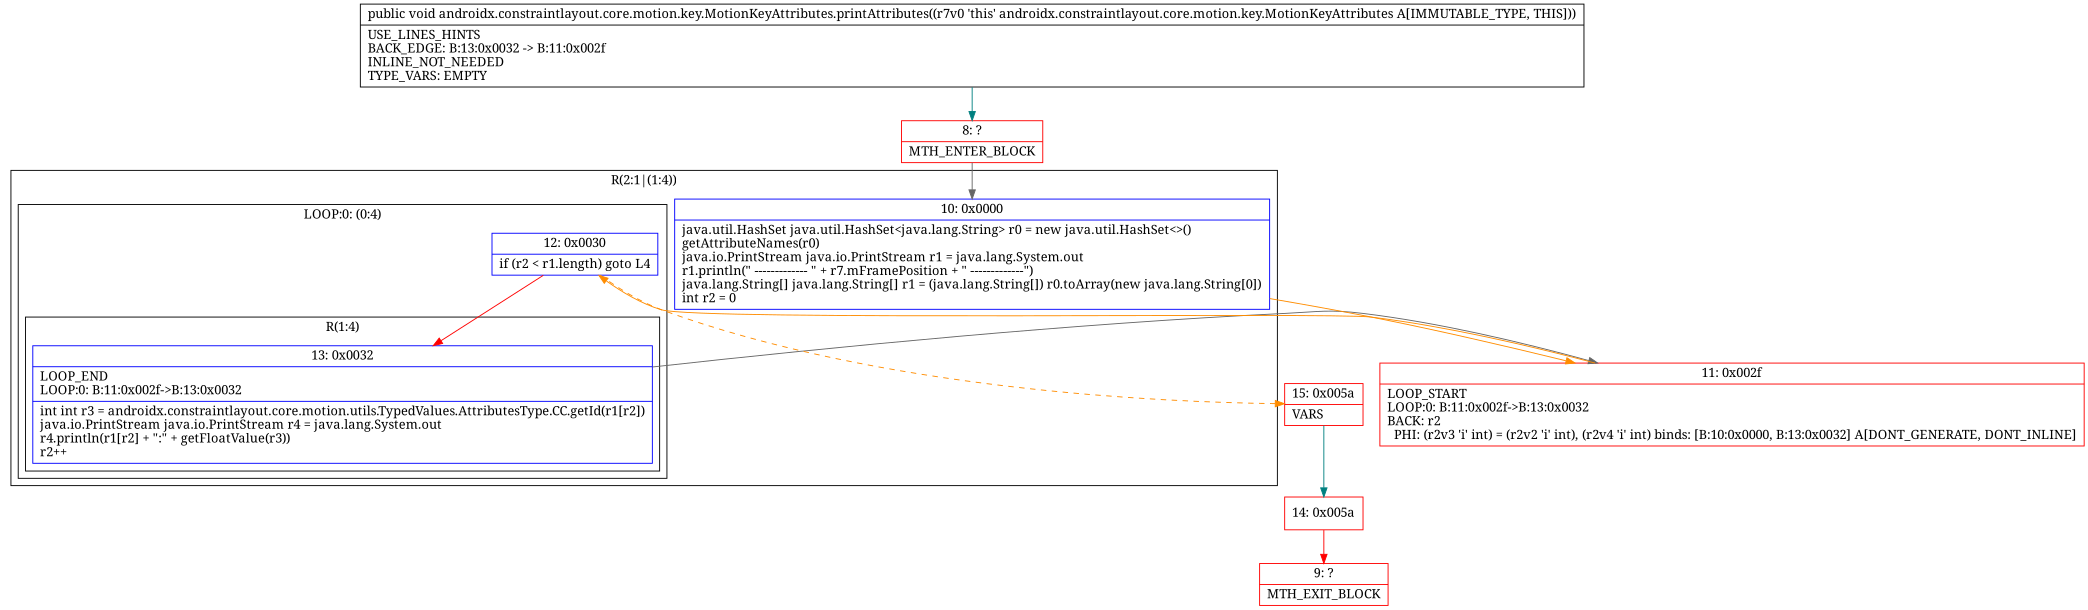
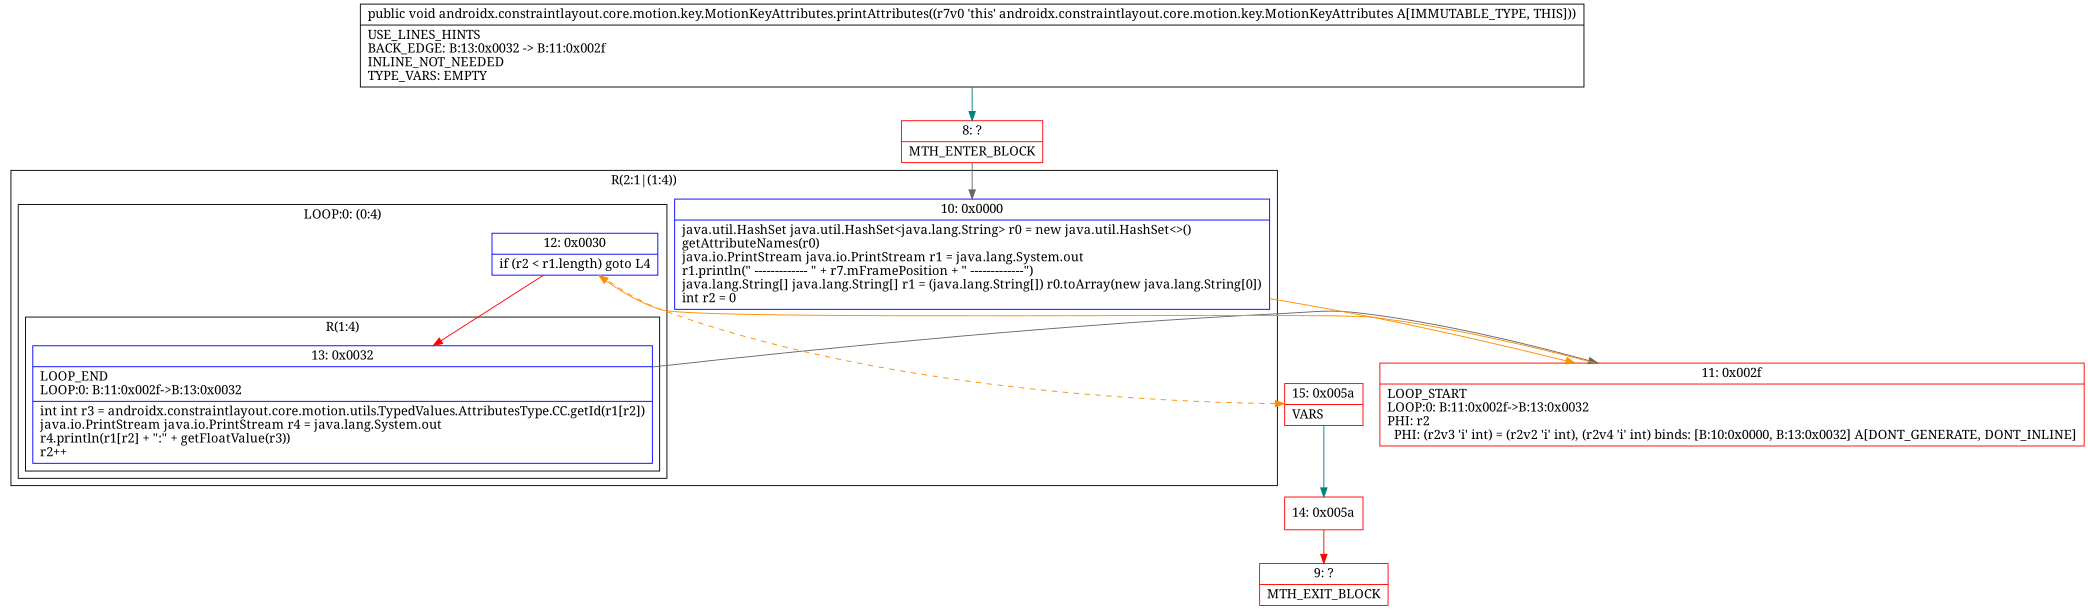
  digraph {
    fontname="Noto Serif"
    node [color=red fontname="Noto Serif" shape=record]
    edge [color=darkorange fontname="Noto Serif"]
    n1 [color=blue label="{13\:\ 0x0032|LOOP_END\lLOOP:0: B:11:0x002f\-\>B:13:0x0032\l|int int r3 = androidx.constraintlayout.core.motion.utils.TypedValues.AttributesType.CC.getId(r1[r2])\ljava.io.PrintStream java.io.PrintStream r4 = java.lang.System.out\lr4.println(r1[r2] + \":\" + getFloatValue(r3))\lr2++\l}"]
    n2 [color=blue label="{12\:\ 0x0030|if (r2 \< r1.length) goto L4\l}"]
    n3 [color=blue label="{10\:\ 0x0000|java.util.HashSet java.util.HashSet\<java.lang.String\> r0 = new java.util.HashSet\<\>()\lgetAttributeNames(r0)\ljava.io.PrintStream java.io.PrintStream r1 = java.lang.System.out\lr1.println(\" \-\-\-\-\-\-\-\-\-\-\-\-\- \" + r7.mFramePosition + \" \-\-\-\-\-\-\-\-\-\-\-\-\-\")\ljava.lang.String[] java.lang.String[] r1 = (java.lang.String[]) r0.toArray(new java.lang.String[0])\lint r2 = 0\l}"]
-   n4 [label="{11\:\ 0x002f|LOOP_START\lLOOP:0: B:11:0x002f\-\>B:13:0x0032\lBACK: r2 \l  PHI: (r2v3 'i' int) = (r2v2 'i' int), (r2v4 'i' int) binds: [B:10:0x0000, B:13:0x0032] A[DONT_GENERATE, DONT_INLINE]\l}"]
+   n4 [label="{11\:\ 0x002f|LOOP_START\lLOOP:0: B:11:0x002f\-\>B:13:0x0032\lPHI: r2 \l  PHI: (r2v3 'i' int) = (r2v2 'i' int), (r2v4 'i' int) binds: [B:10:0x0000, B:13:0x0032] A[DONT_GENERATE, DONT_INLINE]\l}"]
    n5 [label="{15\:\ 0x005a|VARS\l}"]
    n6 [label="{14\:\ 0x005a}"]
    n7 [label="{8\:\ ?|MTH_ENTER_BLOCK\l}"]
    n8 [label="{9\:\ ?|MTH_EXIT_BLOCK\l}"]
    n9 [label="{public void androidx.constraintlayout.core.motion.key.MotionKeyAttributes.printAttributes((r7v0 'this' androidx.constraintlayout.core.motion.key.MotionKeyAttributes A[IMMUTABLE_TYPE, THIS]))  | USE_LINES_HINTS\lBACK_EDGE: B:13:0x0032 \-\> B:11:0x002f\lINLINE_NOT_NEEDED\lTYPE_VARS: EMPTY\l}" color=""]
    subgraph cluster_1 {
      label="R(2:1|(1:4))"
      n3
      subgraph cluster_2 {
        label="LOOP:0: (0:4)"
        n2
        subgraph cluster_3 {
          label="R(1:4)"
          n1
        }
      }
    }
    n1 -> n4 [color=gray40]
    n2 -> n1 [color=red]
    n2 -> n5 [style=dashed]
    n3 -> n4
    n4 -> n2
    n5 -> n6 [color=teal]
    n6 -> n8 [color=red]
    n7 -> n3 [color=gray40]
    n9 -> n7 [color=teal]
  }
